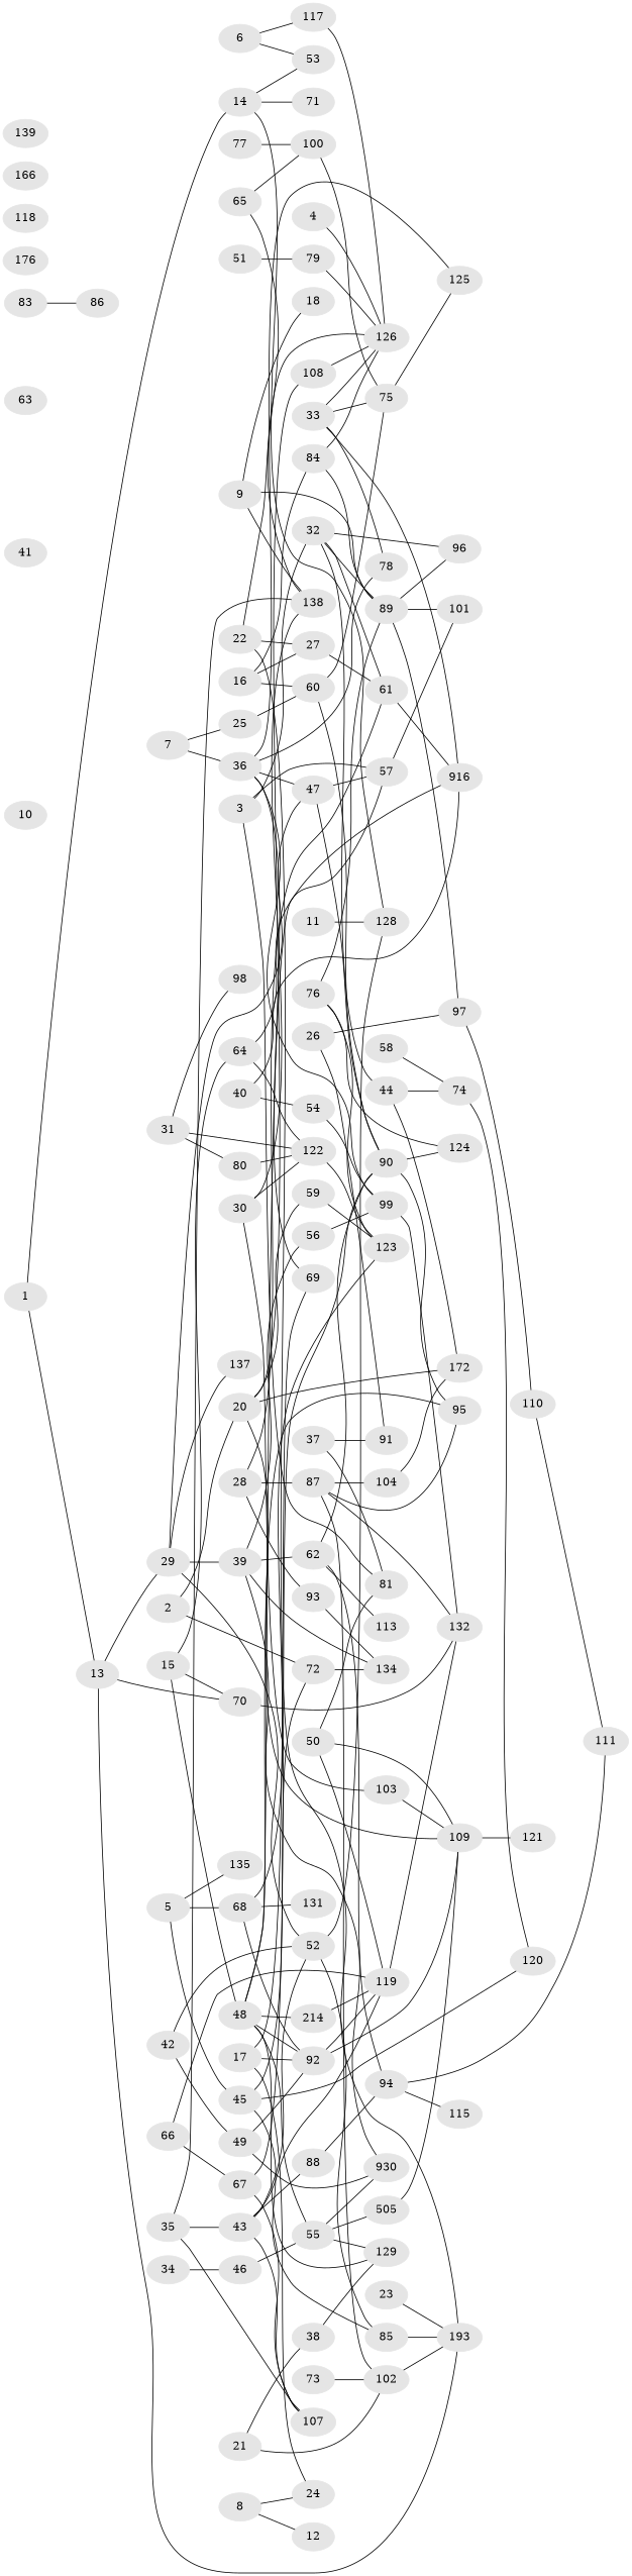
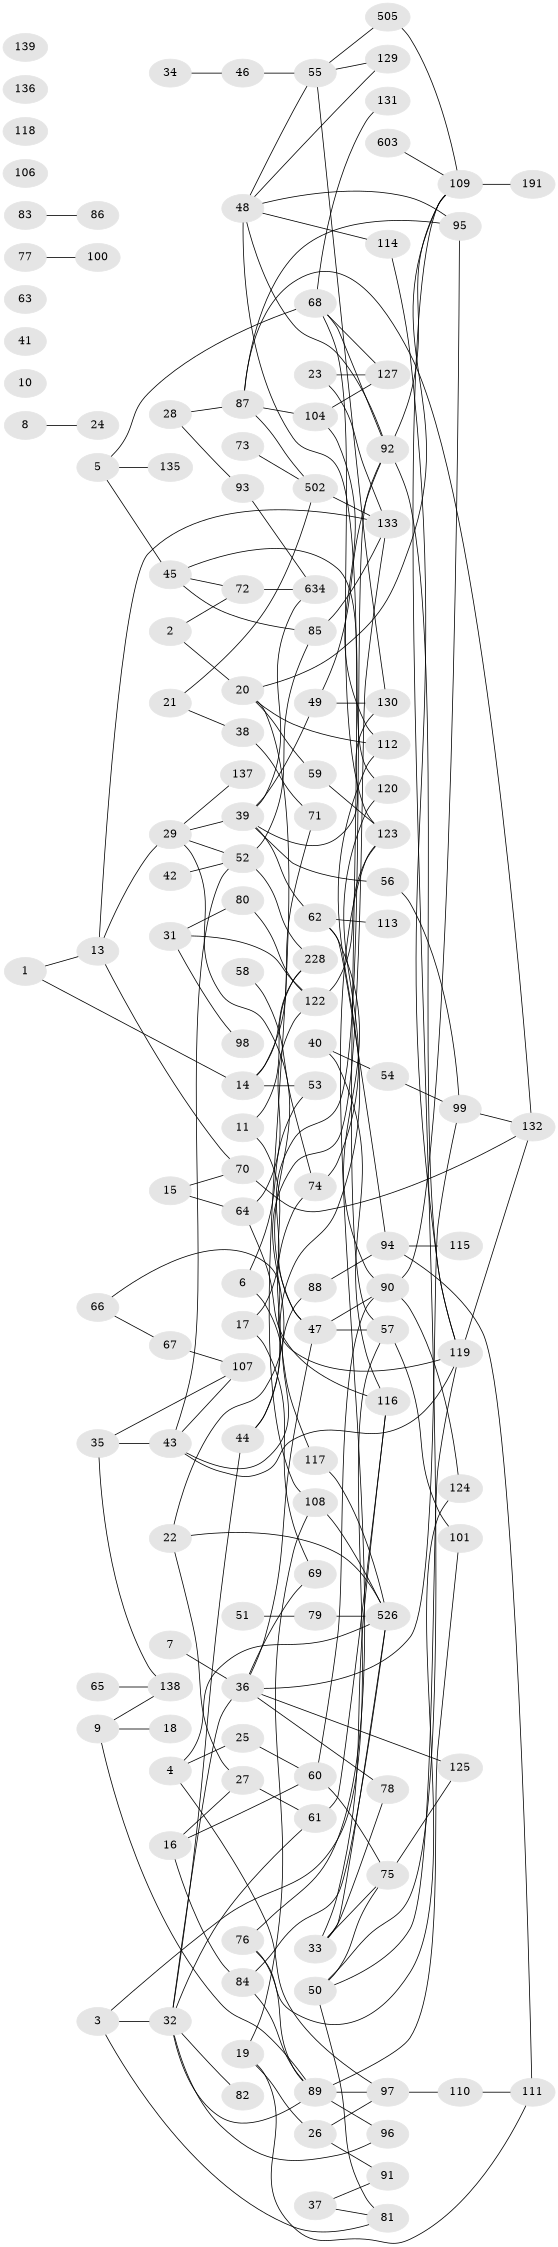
  graph {
    rankdir=LR
    node [color=gray90 style=filled]
    1
    13
    14
    29
    70
-   133 [label=193]
+   133
    53
-   128
+   128 [label=228]
    71
    2
    20
    72
    108
    59
    109
-   112 [label=172]
-   134
+   112
+   134 [label=634]
    3
    32
    57
    81
    36
    89
    61
    44
+   82
    96
    101
    4
    25
    97
-   126
+   126 [label=526]
    60
    110
    5
    45
    68
    135
    85
    120
    92
+   127
    123
    131
    6
    117
    7
    47
    69
    78
    99
    125
    8
-   12
    24
    9
    18
    138
    10
    11
    90
    39
    52
    137
    132
    15
    48
    64
    129
    55
    95
-   114 [label=214]
+   114
    122
-   116 [label=916]
+   116
    16
    27
    84
    75
    17
    119
+   19
    26
    111
    91
-   121
+   121 [label=191]
    21
    38
-   102
+   102 [label=502]
    22
    23
    28
    87
    93
    104
    56
    62
-   130 [label=930]
-   30
-   103
+   130
+   103 [label=603]
    31
    80
    98
    74
    33
    34
    46
    35
    43
    107
    88
    37
    94
    113
    40
    54
    41
    42
    49
    n119 [label=505]
    124
    50
    51
    79
    58
    115
    63
    65
    100
    66
    67
    73
    76
    77
    83
    86
-   106 [label=176]
+   106
    118
-   136 [label=166]
+   136
    139
    1 -- 13
    1 -- 14
    13 -- 29
    13 -- 70
    13 -- 133
    14 -- 53
    14 -- 128
    14 -- 71
    29 -- 47
    29 -- 39
    29 -- 52
    29 -- 137
    70 -- 132
    2 -- 20
    2 -- 72
    20 -- 108
    20 -- 59
    20 -- 109
    20 -- 112
    72 -- 134
    108 -- 126
    59 -- 123
    109 -- 121
    3 -- 32
    3 -- 57
    3 -- 81
+   32 -- 36
    32 -- 89
    32 -- 61
    32 -- 44
+   32 -- 82
    32 -- 96
    57 -- 101
    36 -- 47
    36 -- 69
    36 -- 78
    36 -- 99
    36 -- 125
    89 -- 96
    89 -- 101
    89 -- 97
    61 -- 116
    44 -- 112
    44 -- 74
-   7 -- 25
+   4 -- 25
+   4 -- 97
    4 -- 126
    25 -- 60
    97 -- 110
    60 -- 90
    60 -- 75
    110 -- 111
    5 -- 45
    5 -- 68
    5 -- 135
    45 -- 72
    45 -- 85
    45 -- 120
    68 -- 92
+   68 -- 127
    68 -- 123
    68 -- 131
    85 -- 133
    92 -- 109
    92 -- 119
    6 -- 53
    6 -- 117
    117 -- 126
    7 -- 36
    47 -- 57
    47 -- 90
    99 -- 132
-   8 -- 12
    8 -- 24
    9 -- 89
    9 -- 18
    9 -- 138
    11 -- 128
+   11 -- 47
    90 -- 95
    90 -- 124
    39 -- 134
    39 -- 56
    39 -- 62
    39 -- 130
    52 -- 128
    52 -- 85
    15 -- 70
-   15 -- 48
    15 -- 64
    48 -- 57
    48 -- 92
    48 -- 129
    48 -- 55
    48 -- 95
    48 -- 114
    64 -- 122
    64 -- 116
    55 -- 129
    55 -- 130
    55 -- n119
    114 -- 119
    122 -- 123
    16 -- 60
    16 -- 27
    16 -- 84
    27 -- 61
    84 -- 89
    84 -- 126
    75 -- 125
    17 -- 92
    17 -- 69
-   17 -- 24
    119 -- 132
+   19 -- 108
+   19 -- 26
+   19 -- 111
    26 -- 97
    26 -- 91
    21 -- 38
    21 -- 102
-   38 -- 129
+   38 -- 71
    102 -- 133
    22 -- 133
    22 -- 126
    22 -- 27
    23 -- 133
-   28 -- 61
+   23 -- 127
    28 -- 87
    28 -- 93
    87 -- 132
    87 -- 95
    87 -- 102
    87 -- 104
    93 -- 134
    104 -- 112
+   104 -- 127
    56 -- 99
    62 -- 90
    62 -- 94
    62 -- 113
-   30 -- 138
-   30 -- 122
-   30 -- 103
    103 -- 109
    31 -- 122
    31 -- 80
    31 -- 98
    80 -- 122
    74 -- 120
    33 -- 126
    33 -- 78
    33 -- 116
    33 -- 75
    34 -- 46
    46 -- 55
    35 -- 138
    35 -- 43
    35 -- 107
    43 -- 52
    43 -- 119
    43 -- 107
    43 -- 88
    88 -- 94
    37 -- 81
    37 -- 91
    94 -- 111
    94 -- 115
    40 -- 116
    40 -- 54
    54 -- 99
    42 -- 52
-   42 -- 49
+   39 -- 49
    49 -- 92
    49 -- 130
    n119 -- 109
    50 -- 109
    50 -- 81
-   100 -- 75
+   50 -- 75
    50 -- 119
    51 -- 79
    79 -- 126
    58 -- 74
    65 -- 138
-   65 -- 100
    66 -- 119
    66 -- 67
-   67 -- 90
    67 -- 107
    73 -- 102
    76 -- 89
    76 -- 123
    76 -- 124
    77 -- 100
    83 -- 86
  }
